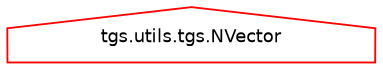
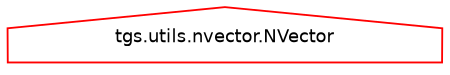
  digraph {
    rankdir=LR
-   n1 [color=red fillcolor=white fontname=Helvetica fontsize=10 height=0.2 label="tgs.utils.tgs.NVector" shape=house style=filled width=0.4]
+   n1 [color=red fillcolor=white fontname=Helvetica fontsize=10 height=0.2 label="tgs.utils.nvector.NVector" shape=house style=filled width=0.4]
  }
